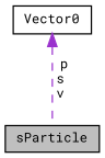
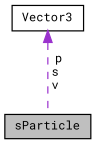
  digraph {
    fontname="Roboto Mono"
    node [color=black fontname="Roboto Mono" fontsize=10 shape=record]
    n1 [fillcolor=grey75 fontcolor=black height=0.2 label=sParticle style=filled width=0.4]
-   n2 [height=0.2 label=Vector0 width=0.4]
+   n2 [height=0.2 label=Vector3 width=0.4]
    n2 -> n1 [color=darkorchid3 dir=back fontname="Roboto Mono" fontsize=10 label=" p\ns\nv" labelfontname=FreeSans labelfontsize=10 style=dashed]
  }
